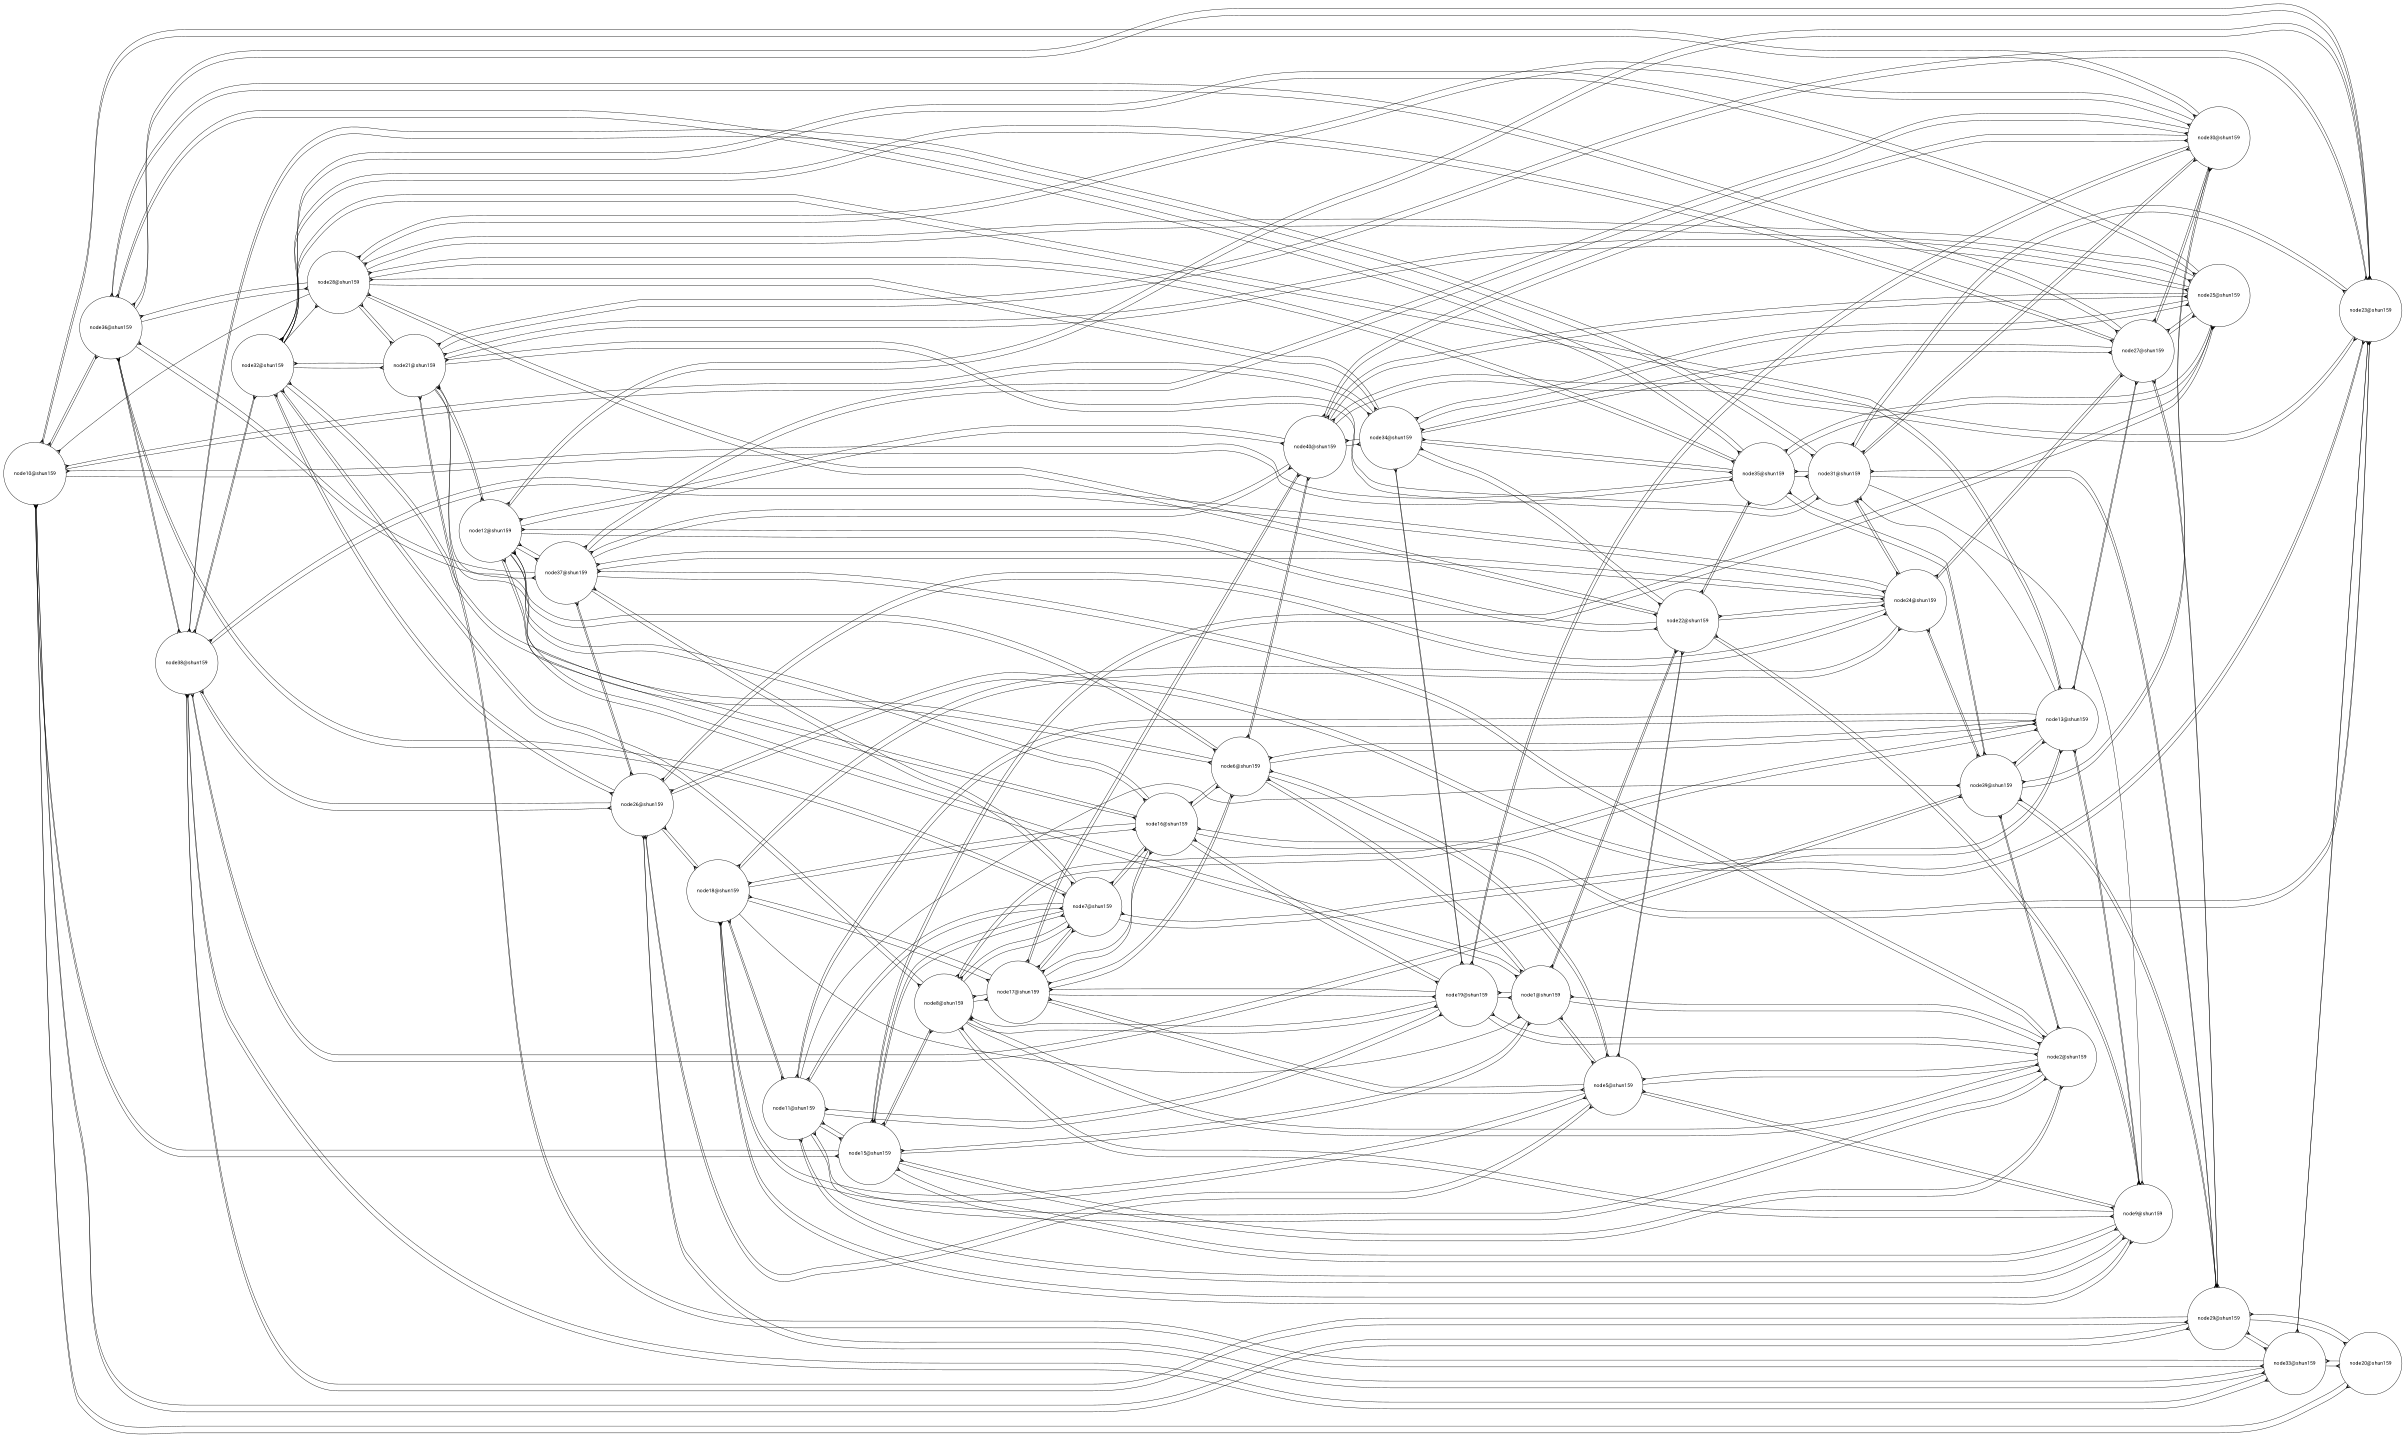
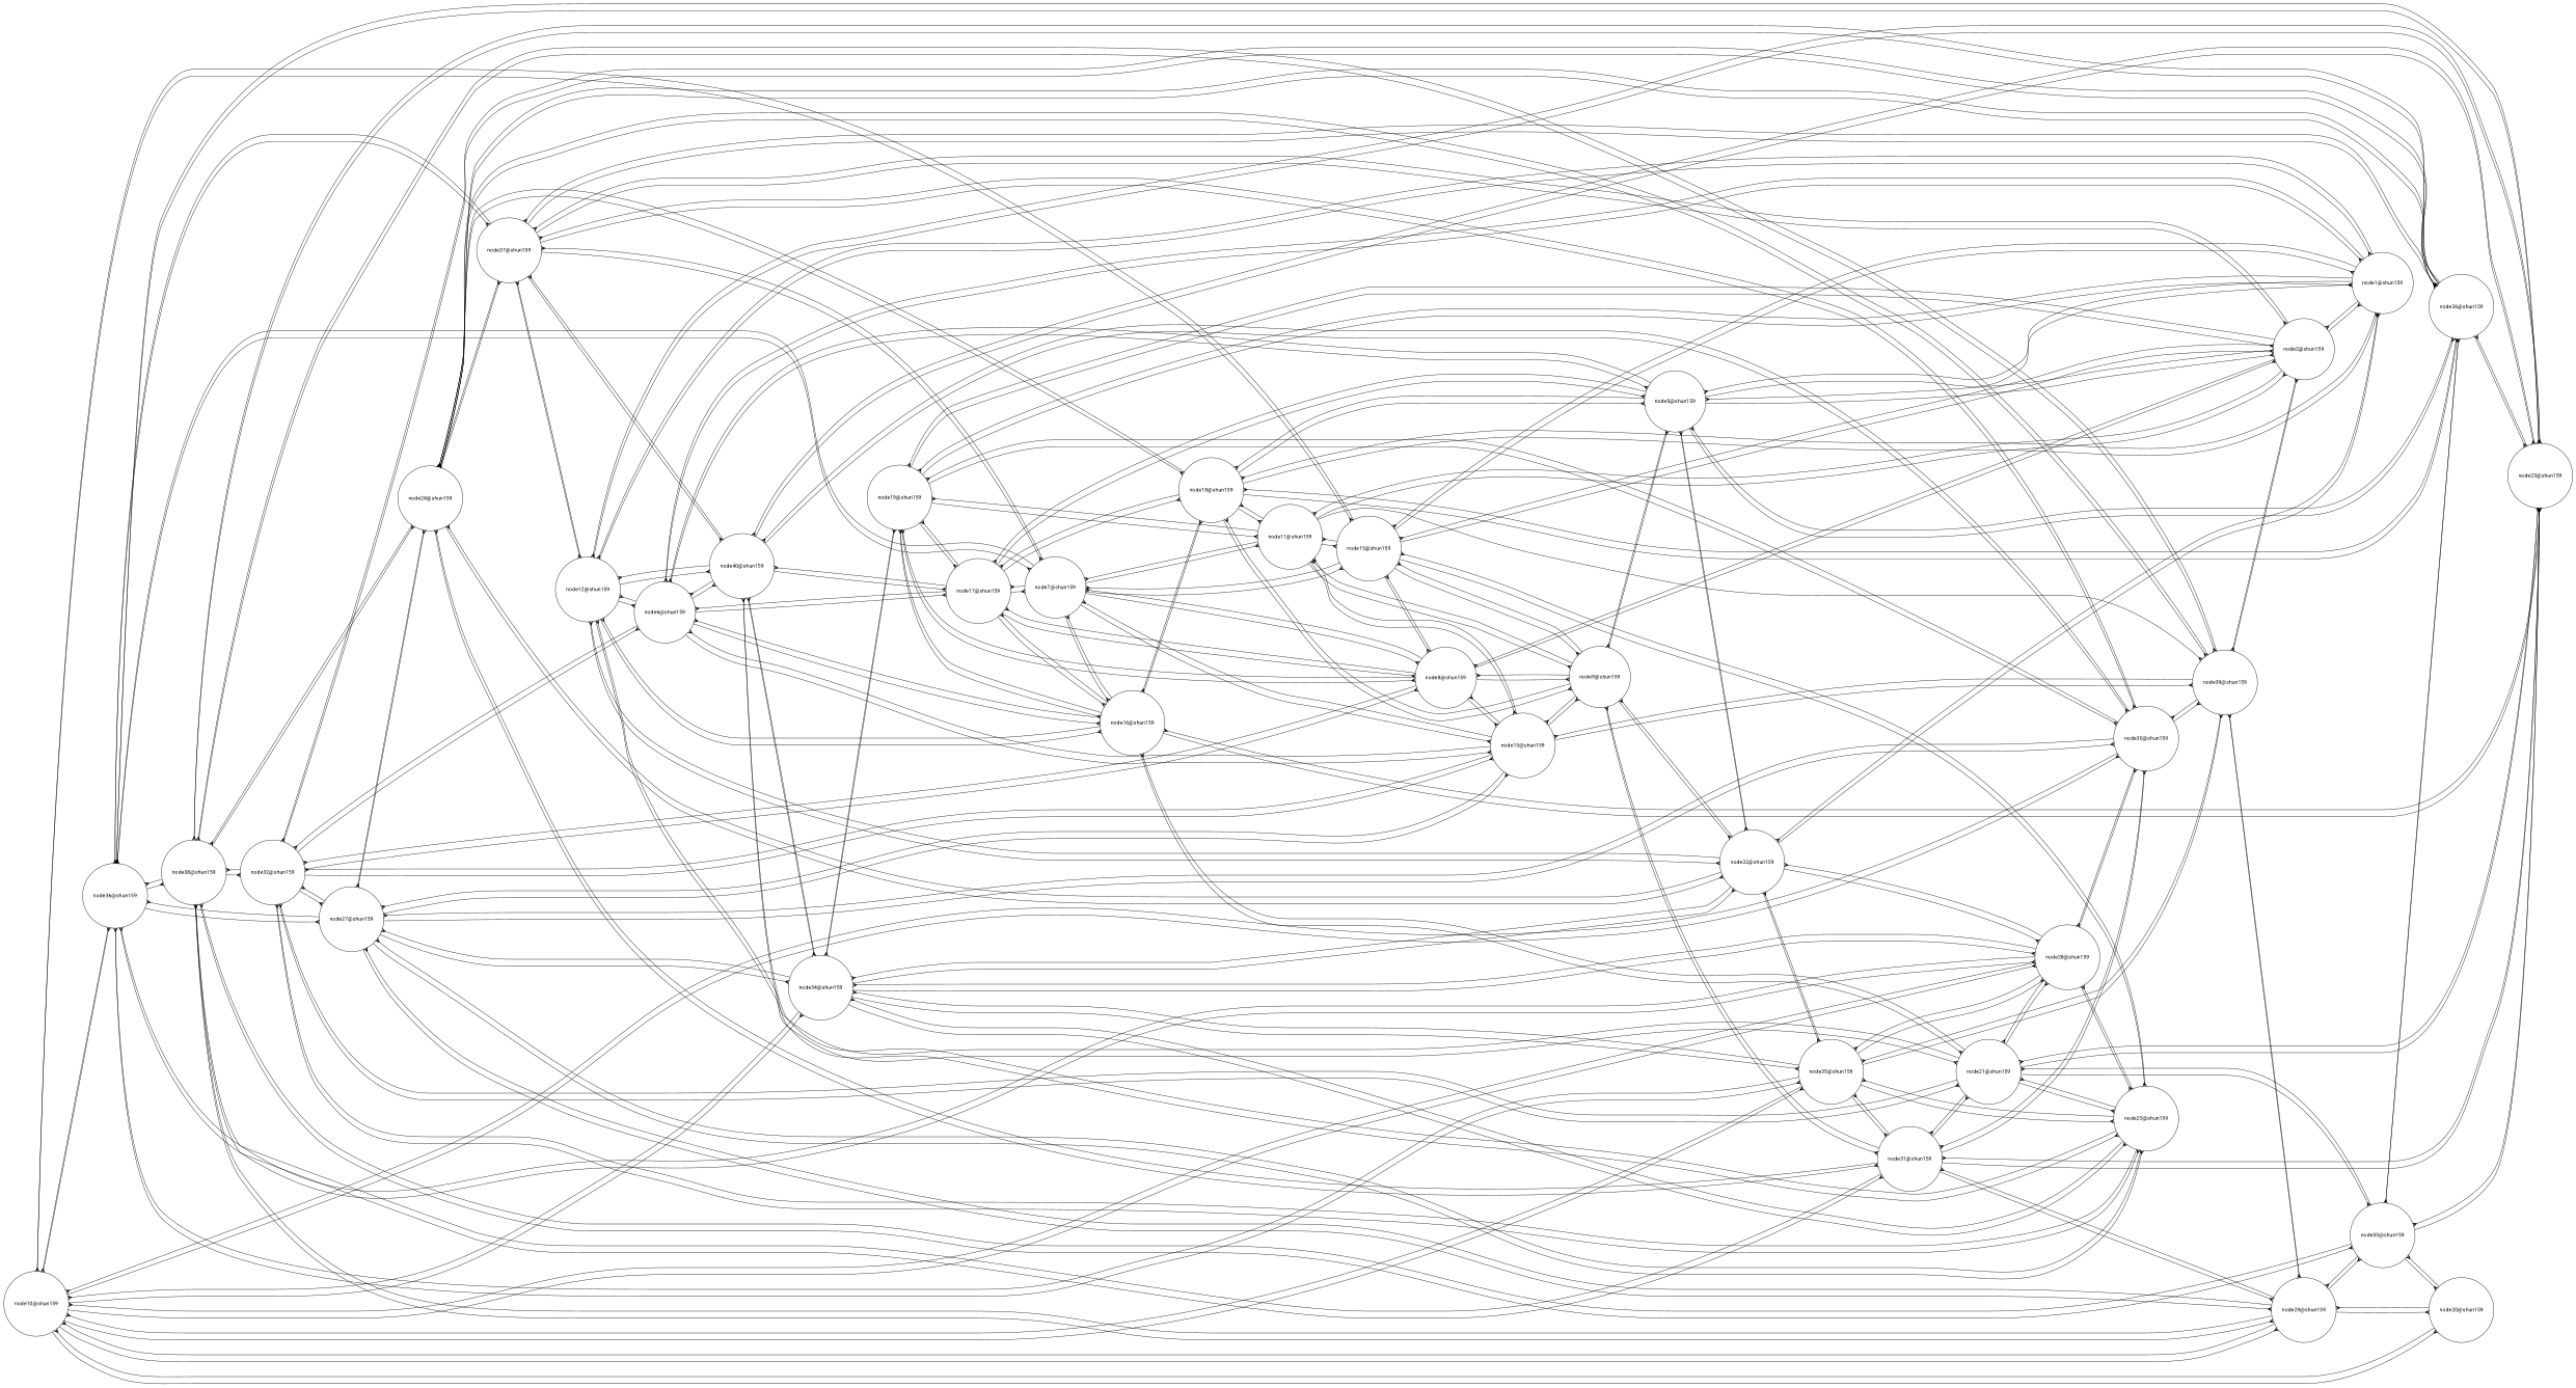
  digraph {
    fontname=Roboto
    rankdir=LR
    node [fontname=Roboto shape=circle]
    edge [arrowhead=crow fontname=Roboto]
    "node10@shun159"
    "node36@shun159"
    "node35@shun159"
    "node34@shun159"
    "node30@shun159"
    "node29@shun159"
    "node28@shun159"
    "node20@shun159"
    "node15@shun159"
    "node7@shun159"
    "node37@shun159"
    "node23@shun159"
    "node27@shun159"
    "node38@shun159"
    "node39@shun159"
    "node22@shun159"
    "node25@shun159"
    "node31@shun159"
    "node19@shun159"
    "node40@shun159"
    "node33@shun159"
    "node21@shun159"
    "node11@shun159"
    "node9@shun159"
    "node2@shun159"
    "node1@shun159"
    "node8@shun159"
    "node13@shun159"
    "node16@shun159"
    "node17@shun159"
    "node24@shun159"
    "node26@shun159"
    "node12@shun159"
    "node32@shun159"
    "node5@shun159"
    "node6@shun159"
    "node18@shun159"
    "node10@shun159" -> "node36@shun159"
    "node10@shun159" -> "node35@shun159"
    "node10@shun159" -> "node34@shun159"
    "node10@shun159" -> "node30@shun159"
    "node10@shun159" -> "node29@shun159"
-   "node32@shun159" -> "node28@shun159"
+   "node10@shun159" -> "node28@shun159"
    "node10@shun159" -> "node20@shun159"
    "node10@shun159" -> "node15@shun159"
    "node36@shun159" -> "node10@shun159"
    "node36@shun159" -> "node35@shun159"
    "node36@shun159" -> "node28@shun159"
    "node36@shun159" -> "node7@shun159"
    "node36@shun159" -> "node37@shun159"
    "node36@shun159" -> "node23@shun159"
    "node36@shun159" -> "node27@shun159"
    "node36@shun159" -> "node38@shun159"
    "node35@shun159" -> "node10@shun159"
    "node35@shun159" -> "node36@shun159"
    "node35@shun159" -> "node34@shun159"
    "node35@shun159" -> "node28@shun159"
    "node35@shun159" -> "node39@shun159"
    "node35@shun159" -> "node22@shun159"
    "node35@shun159" -> "node25@shun159"
    "node35@shun159" -> "node31@shun159"
    "node34@shun159" -> "node10@shun159"
    "node34@shun159" -> "node35@shun159"
    "node34@shun159" -> "node28@shun159"
    "node34@shun159" -> "node27@shun159"
    "node34@shun159" -> "node22@shun159"
    "node34@shun159" -> "node25@shun159"
    "node34@shun159" -> "node19@shun159"
    "node34@shun159" -> "node40@shun159"
    "node30@shun159" -> "node10@shun159"
    "node30@shun159" -> "node28@shun159"
    "node30@shun159" -> "node37@shun159"
    "node30@shun159" -> "node27@shun159"
    "node30@shun159" -> "node39@shun159"
    "node30@shun159" -> "node31@shun159"
    "node30@shun159" -> "node19@shun159"
    "node30@shun159" -> "node40@shun159"
    "node29@shun159" -> "node10@shun159"
    "node29@shun159" -> "node20@shun159"
    "node29@shun159" -> "node27@shun159"
    "node29@shun159" -> "node38@shun159"
    "node29@shun159" -> "node39@shun159"
    "node29@shun159" -> "node31@shun159"
    "node29@shun159" -> "node33@shun159"
    "node28@shun159" -> "node10@shun159"
    "node28@shun159" -> "node36@shun159"
    "node28@shun159" -> "node35@shun159"
    "node28@shun159" -> "node34@shun159"
    "node28@shun159" -> "node30@shun159"
    "node28@shun159" -> "node22@shun159"
    "node28@shun159" -> "node25@shun159"
    "node28@shun159" -> "node21@shun159"
    "node20@shun159" -> "node10@shun159"
    "node20@shun159" -> "node29@shun159"
    "node20@shun159" -> "node33@shun159"
    "node15@shun159" -> "node10@shun159"
    "node15@shun159" -> "node7@shun159"
    "node15@shun159" -> "node25@shun159"
    "node15@shun159" -> "node11@shun159"
    "node15@shun159" -> "node9@shun159"
    "node15@shun159" -> "node2@shun159"
    "node15@shun159" -> "node1@shun159"
    "node15@shun159" -> "node8@shun159"
    "node7@shun159" -> "node36@shun159"
    "node7@shun159" -> "node15@shun159"
    "node7@shun159" -> "node37@shun159"
    "node7@shun159" -> "node11@shun159"
    "node7@shun159" -> "node8@shun159"
    "node7@shun159" -> "node13@shun159"
    "node7@shun159" -> "node16@shun159"
    "node7@shun159" -> "node17@shun159"
    "node37@shun159" -> "node36@shun159"
    "node37@shun159" -> "node30@shun159"
    "node37@shun159" -> "node7@shun159"
    "node37@shun159" -> "node40@shun159"
    "node37@shun159" -> "node2@shun159"
    "node37@shun159" -> "node24@shun159"
    "node37@shun159" -> "node26@shun159"
    "node37@shun159" -> "node12@shun159"
    "node23@shun159" -> "node36@shun159"
    "node23@shun159" -> "node31@shun159"
    "node23@shun159" -> "node40@shun159"
    "node23@shun159" -> "node33@shun159"
    "node23@shun159" -> "node21@shun159"
    "node23@shun159" -> "node16@shun159"
    "node23@shun159" -> "node26@shun159"
    "node23@shun159" -> "node12@shun159"
    "node27@shun159" -> "node36@shun159"
    "node27@shun159" -> "node34@shun159"
    "node27@shun159" -> "node30@shun159"
    "node27@shun159" -> "node29@shun159"
    "node27@shun159" -> "node25@shun159"
    "node27@shun159" -> "node13@shun159"
    "node27@shun159" -> "node24@shun159"
    "node27@shun159" -> "node32@shun159"
    "node38@shun159" -> "node36@shun159"
    "node38@shun159" -> "node29@shun159"
    "node38@shun159" -> "node39@shun159"
    "node38@shun159" -> "node31@shun159"
    "node38@shun159" -> "node33@shun159"
    "node38@shun159" -> "node24@shun159"
    "node38@shun159" -> "node26@shun159"
    "node38@shun159" -> "node32@shun159"
    "node39@shun159" -> "node35@shun159"
    "node39@shun159" -> "node30@shun159"
    "node39@shun159" -> "node29@shun159"
    "node39@shun159" -> "node38@shun159"
    "node39@shun159" -> "node2@shun159"
    "node39@shun159" -> "node13@shun159"
    "node39@shun159" -> "node24@shun159"
    "node22@shun159" -> "node35@shun159"
    "node22@shun159" -> "node34@shun159"
    "node22@shun159" -> "node28@shun159"
    "node22@shun159" -> "node9@shun159"
    "node22@shun159" -> "node1@shun159"
    "node22@shun159" -> "node24@shun159"
    "node22@shun159" -> "node12@shun159"
    "node22@shun159" -> "node5@shun159"
    "node25@shun159" -> "node35@shun159"
    "node25@shun159" -> "node34@shun159"
    "node25@shun159" -> "node28@shun159"
    "node25@shun159" -> "node15@shun159"
    "node25@shun159" -> "node27@shun159"
    "node25@shun159" -> "node40@shun159"
    "node25@shun159" -> "node21@shun159"
    "node25@shun159" -> "node32@shun159"
    "node31@shun159" -> "node35@shun159"
    "node31@shun159" -> "node30@shun159"
    "node31@shun159" -> "node29@shun159"
    "node31@shun159" -> "node23@shun159"
    "node31@shun159" -> "node38@shun159"
    "node31@shun159" -> "node21@shun159"
    "node31@shun159" -> "node9@shun159"
    "node31@shun159" -> "node24@shun159"
    "node19@shun159" -> "node34@shun159"
    "node19@shun159" -> "node30@shun159"
    "node19@shun159" -> "node11@shun159"
    "node19@shun159" -> "node2@shun159"
    "node19@shun159" -> "node1@shun159"
    "node19@shun159" -> "node8@shun159"
    "node19@shun159" -> "node16@shun159"
    "node19@shun159" -> "node17@shun159"
    "node40@shun159" -> "node34@shun159"
    "node40@shun159" -> "node30@shun159"
    "node40@shun159" -> "node37@shun159"
    "node40@shun159" -> "node23@shun159"
    "node40@shun159" -> "node25@shun159"
    "node40@shun159" -> "node17@shun159"
    "node40@shun159" -> "node12@shun159"
    "node40@shun159" -> "node6@shun159"
    "node33@shun159" -> "node29@shun159"
    "node33@shun159" -> "node20@shun159"
    "node33@shun159" -> "node23@shun159"
    "node33@shun159" -> "node38@shun159"
    "node33@shun159" -> "node21@shun159"
    "node33@shun159" -> "node26@shun159"
    "node21@shun159" -> "node28@shun159"
    "node21@shun159" -> "node23@shun159"
    "node21@shun159" -> "node25@shun159"
    "node21@shun159" -> "node31@shun159"
    "node21@shun159" -> "node33@shun159"
    "node21@shun159" -> "node16@shun159"
    "node21@shun159" -> "node12@shun159"
    "node21@shun159" -> "node32@shun159"
    "node11@shun159" -> "node15@shun159"
    "node11@shun159" -> "node7@shun159"
    "node11@shun159" -> "node39@shun159"
    "node11@shun159" -> "node19@shun159"
    "node11@shun159" -> "node9@shun159"
    "node11@shun159" -> "node2@shun159"
    "node11@shun159" -> "node13@shun159"
    "node11@shun159" -> "node18@shun159"
    "node9@shun159" -> "node15@shun159"
    "node9@shun159" -> "node22@shun159"
-   "node13@shun159" -> "node31@shun159"
+   "node9@shun159" -> "node31@shun159"
    "node9@shun159" -> "node11@shun159"
    "node9@shun159" -> "node8@shun159"
    "node9@shun159" -> "node13@shun159"
    "node9@shun159" -> "node5@shun159"
    "node9@shun159" -> "node18@shun159"
    "node2@shun159" -> "node15@shun159"
    "node2@shun159" -> "node37@shun159"
    "node2@shun159" -> "node39@shun159"
    "node2@shun159" -> "node19@shun159"
    "node2@shun159" -> "node11@shun159"
    "node2@shun159" -> "node1@shun159"
    "node2@shun159" -> "node8@shun159"
    "node2@shun159" -> "node5@shun159"
    "node1@shun159" -> "node15@shun159"
    "node1@shun159" -> "node22@shun159"
    "node1@shun159" -> "node19@shun159"
    "node1@shun159" -> "node2@shun159"
    "node1@shun159" -> "node12@shun159"
    "node1@shun159" -> "node5@shun159"
    "node1@shun159" -> "node6@shun159"
+   "node1@shun159" -> "node18@shun159"
    "node8@shun159" -> "node15@shun159"
    "node8@shun159" -> "node7@shun159"
    "node8@shun159" -> "node19@shun159"
    "node8@shun159" -> "node9@shun159"
    "node8@shun159" -> "node2@shun159"
    "node8@shun159" -> "node13@shun159"
    "node8@shun159" -> "node17@shun159"
    "node8@shun159" -> "node32@shun159"
    "node13@shun159" -> "node7@shun159"
    "node13@shun159" -> "node27@shun159"
    "node13@shun159" -> "node39@shun159"
    "node13@shun159" -> "node11@shun159"
    "node13@shun159" -> "node9@shun159"
    "node13@shun159" -> "node8@shun159"
    "node13@shun159" -> "node32@shun159"
    "node13@shun159" -> "node6@shun159"
    "node16@shun159" -> "node7@shun159"
    "node16@shun159" -> "node23@shun159"
    "node16@shun159" -> "node19@shun159"
    "node16@shun159" -> "node21@shun159"
    "node16@shun159" -> "node17@shun159"
    "node16@shun159" -> "node12@shun159"
    "node16@shun159" -> "node6@shun159"
    "node16@shun159" -> "node18@shun159"
    "node17@shun159" -> "node7@shun159"
    "node17@shun159" -> "node19@shun159"
    "node17@shun159" -> "node40@shun159"
    "node17@shun159" -> "node8@shun159"
    "node17@shun159" -> "node16@shun159"
    "node17@shun159" -> "node5@shun159"
    "node17@shun159" -> "node6@shun159"
    "node17@shun159" -> "node18@shun159"
    "node24@shun159" -> "node37@shun159"
    "node24@shun159" -> "node27@shun159"
    "node24@shun159" -> "node38@shun159"
    "node24@shun159" -> "node39@shun159"
    "node24@shun159" -> "node22@shun159"
    "node24@shun159" -> "node31@shun159"
    "node24@shun159" -> "node26@shun159"
    "node24@shun159" -> "node18@shun159"
    "node26@shun159" -> "node37@shun159"
    "node26@shun159" -> "node23@shun159"
    "node26@shun159" -> "node38@shun159"
    "node26@shun159" -> "node33@shun159"
    "node26@shun159" -> "node24@shun159"
    "node26@shun159" -> "node32@shun159"
    "node26@shun159" -> "node5@shun159"
    "node26@shun159" -> "node18@shun159"
    "node12@shun159" -> "node37@shun159"
    "node12@shun159" -> "node23@shun159"
    "node12@shun159" -> "node22@shun159"
    "node12@shun159" -> "node40@shun159"
    "node12@shun159" -> "node21@shun159"
    "node12@shun159" -> "node1@shun159"
    "node12@shun159" -> "node16@shun159"
    "node12@shun159" -> "node6@shun159"
    "node32@shun159" -> "node27@shun159"
    "node32@shun159" -> "node38@shun159"
    "node32@shun159" -> "node25@shun159"
    "node32@shun159" -> "node21@shun159"
    "node32@shun159" -> "node8@shun159"
    "node32@shun159" -> "node13@shun159"
    "node32@shun159" -> "node26@shun159"
    "node32@shun159" -> "node6@shun159"
    "node5@shun159" -> "node22@shun159"
    "node5@shun159" -> "node9@shun159"
    "node5@shun159" -> "node2@shun159"
    "node5@shun159" -> "node1@shun159"
    "node5@shun159" -> "node17@shun159"
    "node5@shun159" -> "node26@shun159"
    "node5@shun159" -> "node6@shun159"
    "node5@shun159" -> "node18@shun159"
    "node6@shun159" -> "node40@shun159"
    "node6@shun159" -> "node1@shun159"
    "node6@shun159" -> "node13@shun159"
    "node6@shun159" -> "node16@shun159"
    "node6@shun159" -> "node17@shun159"
    "node6@shun159" -> "node12@shun159"
    "node6@shun159" -> "node32@shun159"
    "node6@shun159" -> "node5@shun159"
    "node18@shun159" -> "node11@shun159"
    "node18@shun159" -> "node9@shun159"
    "node18@shun159" -> "node1@shun159"
    "node18@shun159" -> "node16@shun159"
    "node18@shun159" -> "node17@shun159"
    "node18@shun159" -> "node24@shun159"
    "node18@shun159" -> "node26@shun159"
    "node18@shun159" -> "node5@shun159"
  }
